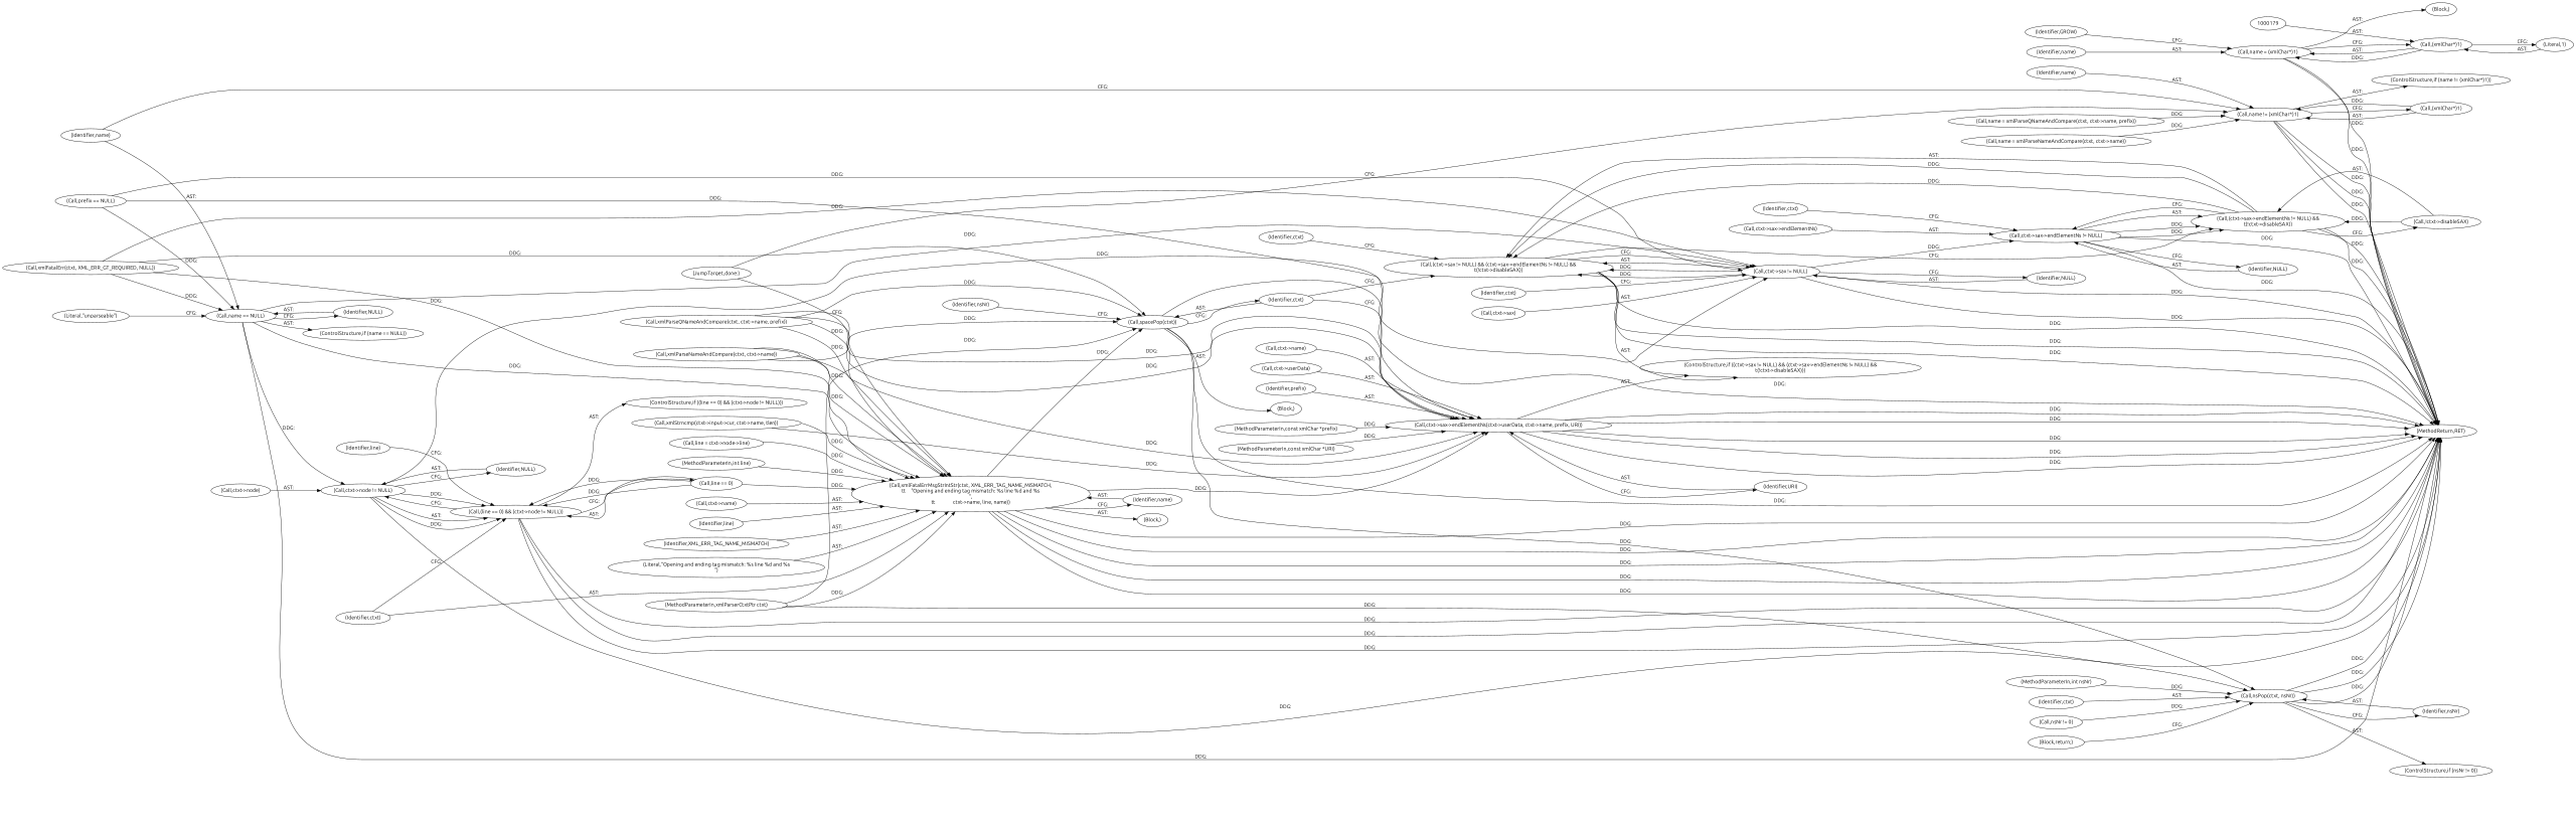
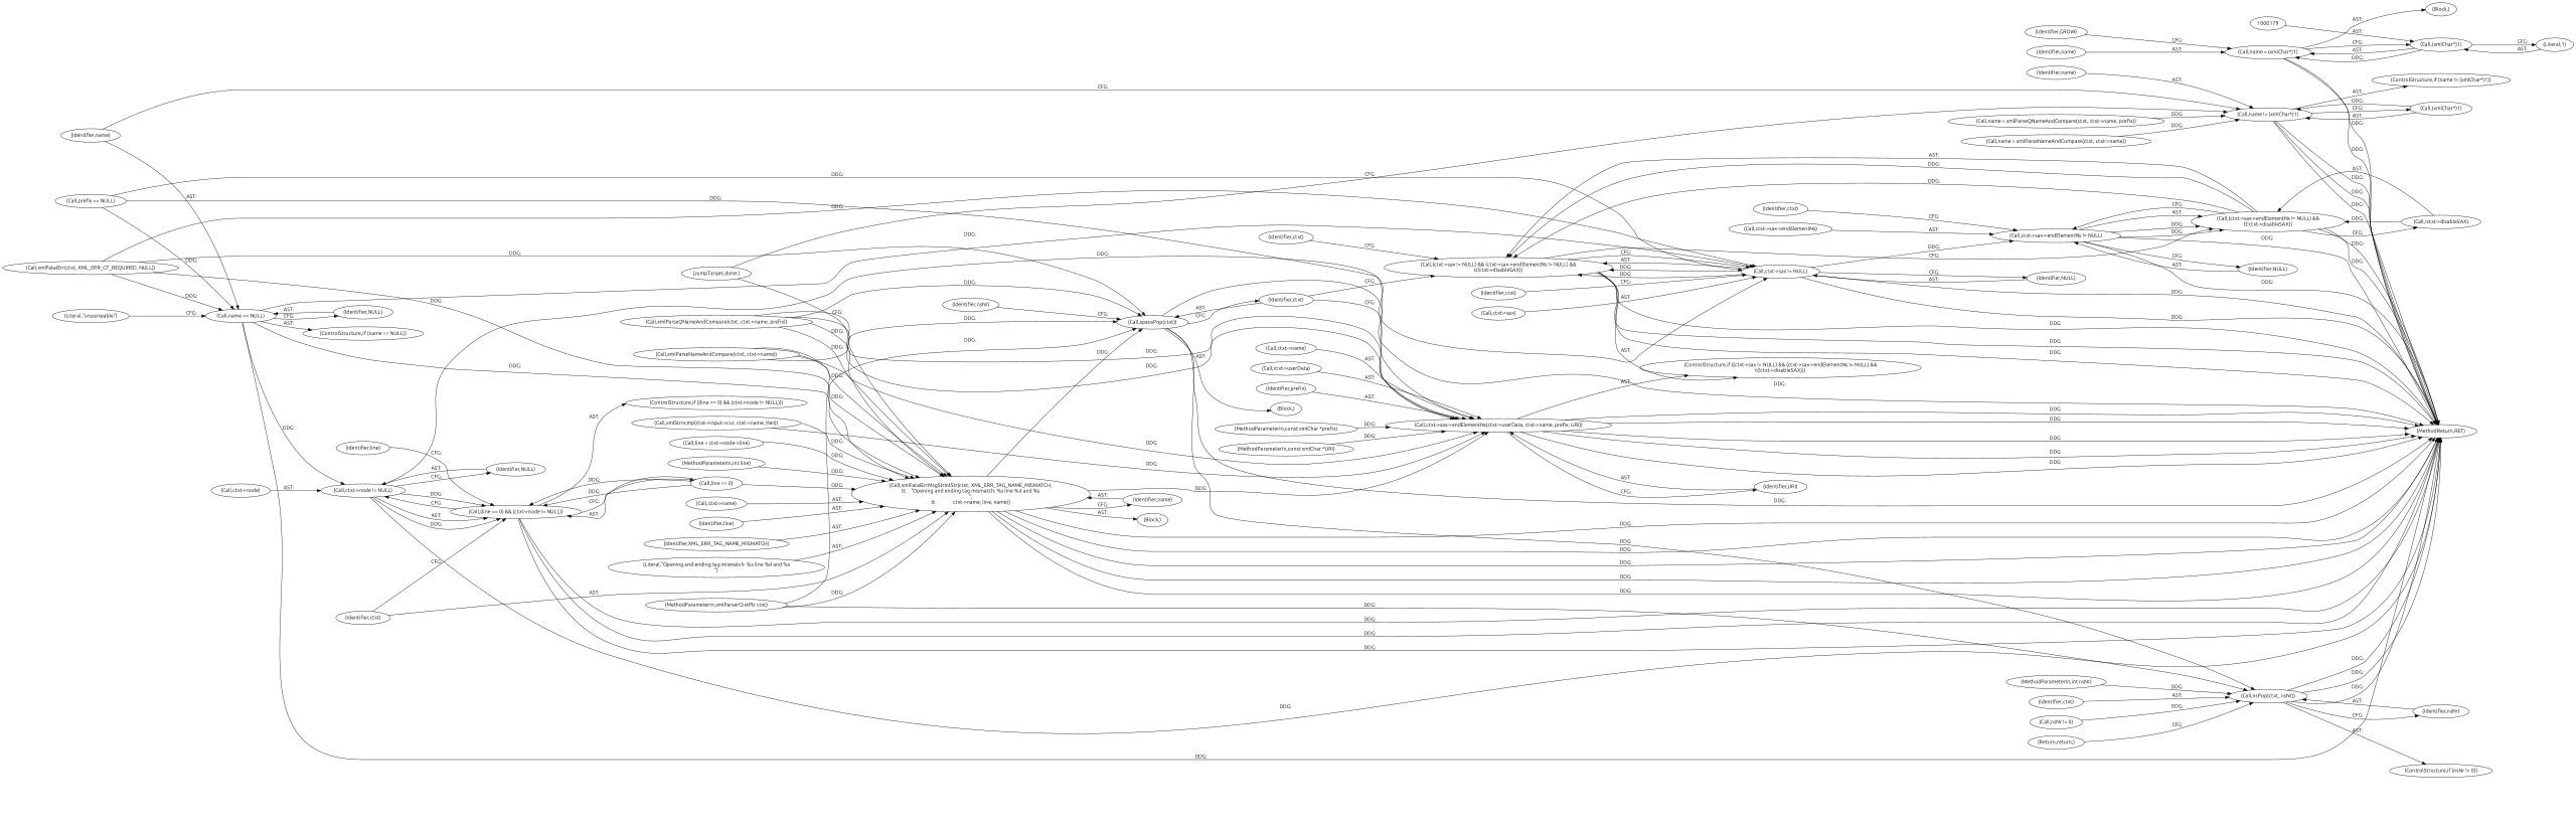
  digraph {
    fontname=Ubuntu
    rankdir=LR
    node [fontname=Ubuntu]
    edge [fontname=Ubuntu]
    n1 [label="(Call,name = (xmlChar*)1)"]
    n2 [label="(Call,(xmlChar*)1)"]
    n3 [label="(MethodReturn,RET)"]
    n4 [label="(Block,)"]
    n5 [label="(Literal,1)"]
    n6 [label="(Call,name != (xmlChar*)1)"]
    n7 [label="(ControlStructure,if (name != (xmlChar*)1))"]
    n8 [label="(Call,(xmlChar*)1)"]
    n9 [label="(Call,name == NULL)"]
    n10 [label="(Call,ctxt->node != NULL)"]
    n11 [label="(Call,ctxt->sax != NULL)"]
    n12 [label="(Call,xmlFatalErrMsgStrIntStr(ctxt, XML_ERR_TAG_NAME_MISMATCH,\n\t\t     \"Opening and ending tag mismatch: %s line %d and %s\n\",\n\t\t                ctxt->name, line, name))"]
    n13 [label="(ControlStructure,if (name == NULL))"]
    n14 [label="(Identifier,NULL)"]
    n15 [label="(Call,(line == 0) && (ctxt->node != NULL))"]
    n16 [label="(Identifier,NULL)"]
    n17 [label="(Call,(ctxt->sax != NULL) && (ctxt->sax->endElementNs != NULL) &&\n\t(!ctxt->disableSAX))"]
    n18 [label="(Call,ctxt->sax->endElementNs != NULL)"]
    n19 [label="(Identifier,NULL)"]
    n20 [label="(Call,ctxt->sax->endElementNs(ctxt->userData, ctxt->name, prefix, URI))"]
    n21 [label="(Call,spacePop(ctxt))"]
    n22 [label="(Identifier,name)"]
    n23 [label="(Block,)"]
    n24 [label="(Call,line == 0)"]
    n25 [label="(ControlStructure,if ((line == 0) && (ctxt->node != NULL)))"]
    n26 [label="(Call,(ctxt->sax->endElementNs != NULL) &&\n\t(!ctxt->disableSAX))"]
    n27 [label="(ControlStructure,if ((ctxt->sax != NULL) && (ctxt->sax->endElementNs != NULL) &&\n\t(!ctxt->disableSAX)))"]
    n28 [label="(Identifier,NULL)"]
    n29 [label="(Call,!ctxt->disableSAX)"]
    n30 [label="(Identifier,URI)"]
    n31 [label="(Call,nsPop(ctxt, nsNr))"]
    n32 [label="(Identifier,ctxt)"]
    n33 [label="(Block,)"]
    n34 [label="(ControlStructure,if (nsNr != 0))"]
    n35 [label="(Identifier,nsNr)"]
    n36 [label="(Identifier,ctxt)"]
    n37 [label="(Identifier,XML_ERR_TAG_NAME_MISMATCH)"]
    n38 [label="(Identifier,name)"]
    n39 [label="(Call,ctxt->name)"]
    n40 [label="(Call,ctxt->sax->endElementNs)"]
    n41 [label="(JumpTarget,done:)"]
    n42 [label="(Identifier,ctxt)"]
    n43 [label="(Call,prefix == NULL)"]
    n44 [label="(Identifier,GROW)"]
    n45 [label="(Call,name = xmlParseQNameAndCompare(ctxt, ctxt->name, prefix))"]
    n46 [label="(Call,ctxt->userData)"]
    n47 [label="(Identifier,ctxt)"]
    n48 [label="(Identifier,prefix)"]
    n49 [label="(MethodParameterIn,const xmlChar *prefix)"]
    n50 [label="(Call,name = xmlParseNameAndCompare(ctxt, ctxt->name))"]
    n51 [label="(Identifier,line)"]
    n52 [label="(Call,ctxt->sax)"]
    n53 [label="(Call,xmlParseQNameAndCompare(ctxt, ctxt->name, prefix))"]
    n54 [label="(MethodParameterIn,int nsNr)"]
    n55 [label="(Identifier,name)"]
    n56 [label="(Literal,\"Opening and ending tag mismatch: %s line %d and %s\n\")"]
    n57 [label="(Identifier,name)"]
    n58 [label="(Call,xmlParseNameAndCompare(ctxt, ctxt->name))"]
    n59 [label="(Call,line = ctxt->node->line)"]
    n60 [label="(MethodParameterIn,int line)"]
    n61 [label="(Identifier,ctxt)"]
    n62 [label="(MethodParameterIn,const xmlChar *URI)"]
    n63 [label="(Call,xmlFatalErr(ctxt, XML_ERR_GT_REQUIRED, NULL))"]
    n64 [label="(Call,ctxt->name)"]
    n65 [label="(Call,ctxt->node)"]
    n66 [label="(Identifier,nsNr)"]
    n67 [label="(Literal,\"unparseable\")"]
    n68 [label="(Call,nsNr != 0)"]
    n69 [label="(Identifier,ctxt)"]
-   n70 [label="(Block,return;)"]
+   n70 [label="(Return,return;)"]
    n71 [label="(MethodParameterIn,xmlParserCtxtPtr ctxt)"]
    n72 [label="(Identifier,line)"]
    n73 [label="(Call,xmlStrncmp(ctxt->input->cur, ctxt->name, tlen))"]
    1000179
    n1 -> n2 [label="CFG: "]
    n1 -> n3 [label="DDG: "]
    n1 -> n3 [label="DDG: "]
    n1 -> n4 [label="AST: "]
    n2 -> n1 [label="AST: "]
    n2 -> n1 [label="DDG: "]
    n2 -> n5 [label="CFG: "]
    n5 -> n2 [label="AST: "]
    n6 -> n3 [label="DDG: "]
    n6 -> n3 [label="DDG: "]
    n6 -> n3 [label="DDG: "]
    n6 -> n7 [label="AST: "]
    n6 -> n8 [label="CFG: "]
    n8 -> n6 [label="AST: "]
    n8 -> n6 [label="DDG: "]
    n9 -> n3 [label="DDG: "]
    n9 -> n10 [label="DDG: "]
    n9 -> n11 [label="DDG: "]
    n9 -> n12 [label="DDG: "]
    n9 -> n13 [label="AST: "]
    n9 -> n14 [label="CFG: "]
    n10 -> n3 [label="DDG: "]
    n10 -> n11 [label="DDG: "]
    n10 -> n15 [label="AST: "]
    n10 -> n15 [label="DDG: "]
    n10 -> n15 [label="DDG: "]
    n10 -> n16 [label="CFG: "]
    n11 -> n3 [label="DDG: "]
    n11 -> n3 [label="DDG: "]
    n11 -> n17 [label="AST: "]
    n11 -> n17 [label="DDG: "]
    n11 -> n17 [label="DDG: "]
    n11 -> n18 [label="DDG: "]
    n11 -> n19 [label="CFG: "]
    n12 -> n3 [label="DDG: "]
    n12 -> n3 [label="DDG: "]
    n12 -> n3 [label="DDG: "]
    n12 -> n3 [label="DDG: "]
    n12 -> n3 [label="DDG: "]
    n12 -> n20 [label="DDG: "]
    n12 -> n21 [label="DDG: "]
    n12 -> n22 [label="CFG: "]
    n12 -> n23 [label="AST: "]
    n14 -> n9 [label="AST: "]
    n15 -> n3 [label="DDG: "]
    n15 -> n3 [label="DDG: "]
    n15 -> n3 [label="DDG: "]
    n15 -> n10 [label="CFG: "]
    n15 -> n24 [label="CFG: "]
    n15 -> n25 [label="AST: "]
    n16 -> n10 [label="AST: "]
    n17 -> n3 [label="DDG: "]
    n17 -> n3 [label="DDG: "]
    n17 -> n3 [label="DDG: "]
    n17 -> n11 [label="CFG: "]
    n17 -> n26 [label="CFG: "]
    n17 -> n27 [label="AST: "]
    n18 -> n3 [label="DDG: "]
    n18 -> n3 [label="DDG: "]
    n18 -> n26 [label="AST: "]
    n18 -> n26 [label="DDG: "]
    n18 -> n26 [label="DDG: "]
    n18 -> n28 [label="CFG: "]
    n19 -> n11 [label="AST: "]
    n20 -> n3 [label="DDG: "]
    n20 -> n3 [label="DDG: "]
    n20 -> n3 [label="DDG: "]
    n20 -> n3 [label="DDG: "]
    n20 -> n3 [label="DDG: "]
    n20 -> n27 [label="AST: "]
    n20 -> n30 [label="CFG: "]
    n21 -> n3 [label="DDG: "]
    n21 -> n3 [label="DDG: "]
    n21 -> n31 [label="DDG: "]
    n21 -> n32 [label="CFG: "]
    n21 -> n33 [label="AST: "]
    n22 -> n12 [label="AST: "]
    n24 -> n12 [label="DDG: "]
    n24 -> n15 [label="AST: "]
    n24 -> n15 [label="DDG: "]
    n24 -> n15 [label="DDG: "]
    n26 -> n3 [label="DDG: "]
    n26 -> n3 [label="DDG: "]
    n26 -> n17 [label="AST: "]
    n26 -> n17 [label="DDG: "]
    n26 -> n17 [label="DDG: "]
    n26 -> n18 [label="CFG: "]
    n26 -> n29 [label="CFG: "]
    n28 -> n18 [label="AST: "]
    n29 -> n26 [label="AST: "]
    n29 -> n26 [label="DDG: "]
    n30 -> n20 [label="AST: "]
    n31 -> n3 [label="DDG: "]
    n31 -> n3 [label="DDG: "]
    n31 -> n3 [label="DDG: "]
    n31 -> n34 [label="AST: "]
    n31 -> n35 [label="CFG: "]
    n32 -> n17 [label="CFG: "]
    n32 -> n20 [label="CFG: "]
    n32 -> n21 [label="AST: "]
    n35 -> n31 [label="AST: "]
    n36 -> n18 [label="CFG: "]
    n37 -> n12 [label="AST: "]
    n38 -> n1 [label="AST: "]
    n39 -> n20 [label="AST: "]
    n40 -> n18 [label="AST: "]
    n41 -> n6 [label="CFG: "]
    n41 -> n12 [label="CFG: "]
    n42 -> n11 [label="CFG: "]
    n43 -> n9 [label="DDG: "]
    n43 -> n11 [label="DDG: "]
    n43 -> n20 [label="DDG: "]
    n44 -> n1 [label="CFG: "]
    n45 -> n6 [label="DDG: "]
    n46 -> n20 [label="AST: "]
    n47 -> n12 [label="AST: "]
    n47 -> n15 [label="CFG: "]
    n48 -> n20 [label="AST: "]
    n49 -> n20 [label="DDG: "]
    n50 -> n6 [label="DDG: "]
    n51 -> n15 [label="CFG: "]
    n52 -> n11 [label="AST: "]
    n53 -> n12 [label="DDG: "]
    n53 -> n12 [label="DDG: "]
    n53 -> n20 [label="DDG: "]
    n53 -> n20 [label="DDG: "]
    n53 -> n21 [label="DDG: "]
    n54 -> n31 [label="DDG: "]
    n55 -> n6 [label="AST: "]
    n56 -> n12 [label="AST: "]
    n57 -> n6 [label="CFG: "]
    n57 -> n9 [label="AST: "]
    n58 -> n12 [label="DDG: "]
    n58 -> n12 [label="DDG: "]
    n58 -> n20 [label="DDG: "]
    n58 -> n21 [label="DDG: "]
    n59 -> n12 [label="DDG: "]
    n60 -> n12 [label="DDG: "]
    n61 -> n31 [label="AST: "]
    n62 -> n20 [label="DDG: "]
    n63 -> n9 [label="DDG: "]
    n63 -> n11 [label="DDG: "]
    n63 -> n12 [label="DDG: "]
    n63 -> n21 [label="DDG: "]
    n64 -> n12 [label="AST: "]
    n65 -> n10 [label="AST: "]
    n66 -> n21 [label="CFG: "]
    n67 -> n9 [label="CFG: "]
    n68 -> n31 [label="DDG: "]
    n69 -> n17 [label="CFG: "]
    n70 -> n31 [label="CFG: "]
    n71 -> n12 [label="DDG: "]
    n71 -> n21 [label="DDG: "]
    n71 -> n31 [label="DDG: "]
    n72 -> n12 [label="AST: "]
    n73 -> n12 [label="DDG: "]
    n73 -> n20 [label="DDG: "]
    1000179 -> n2 [label="AST: "]
  }
